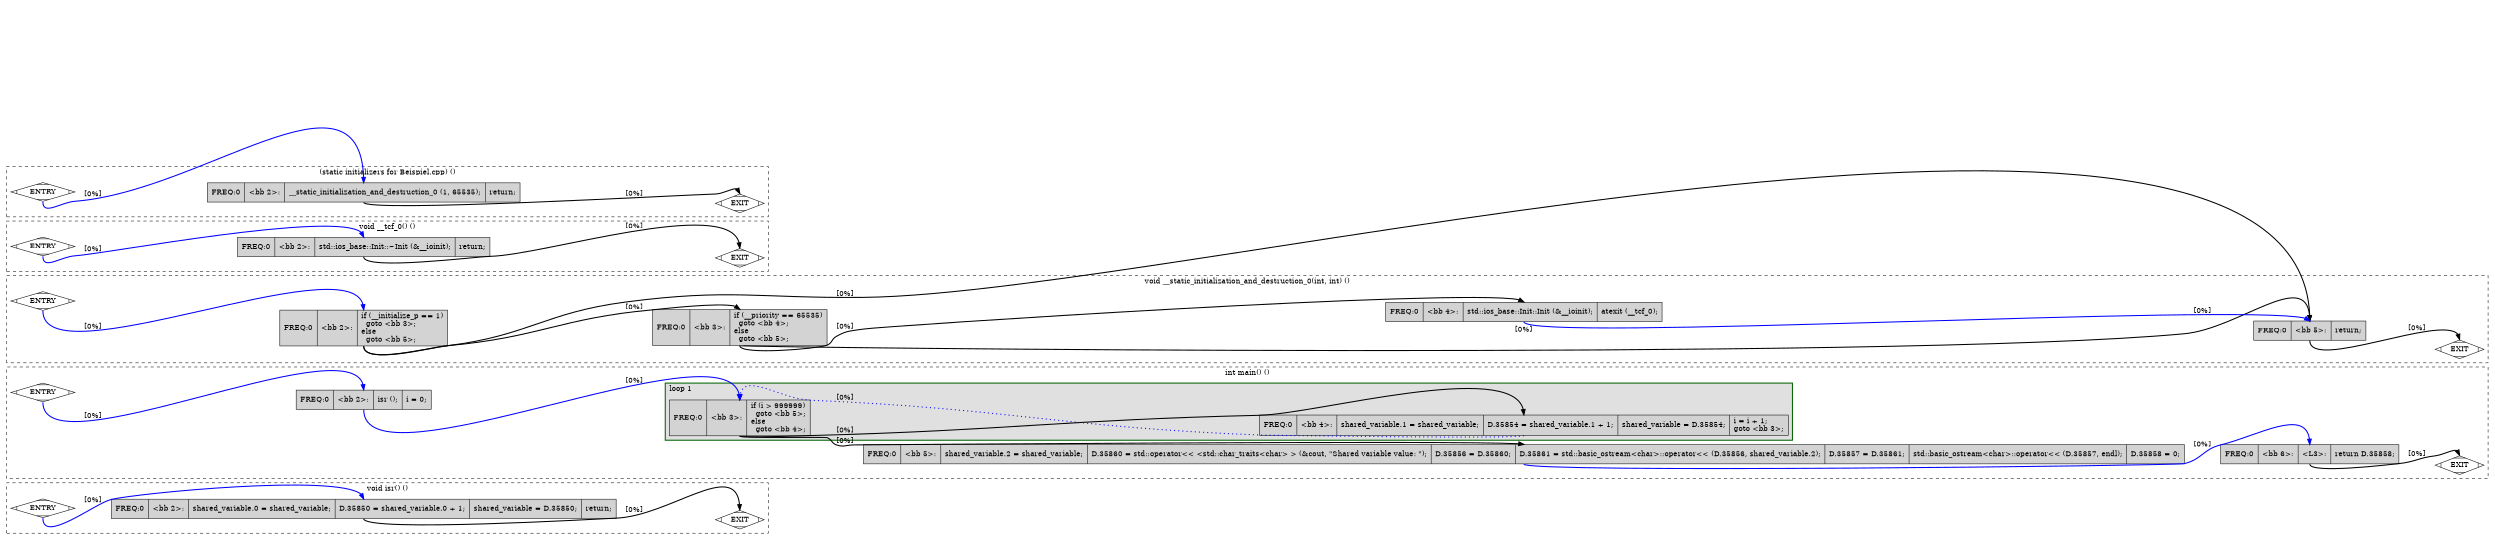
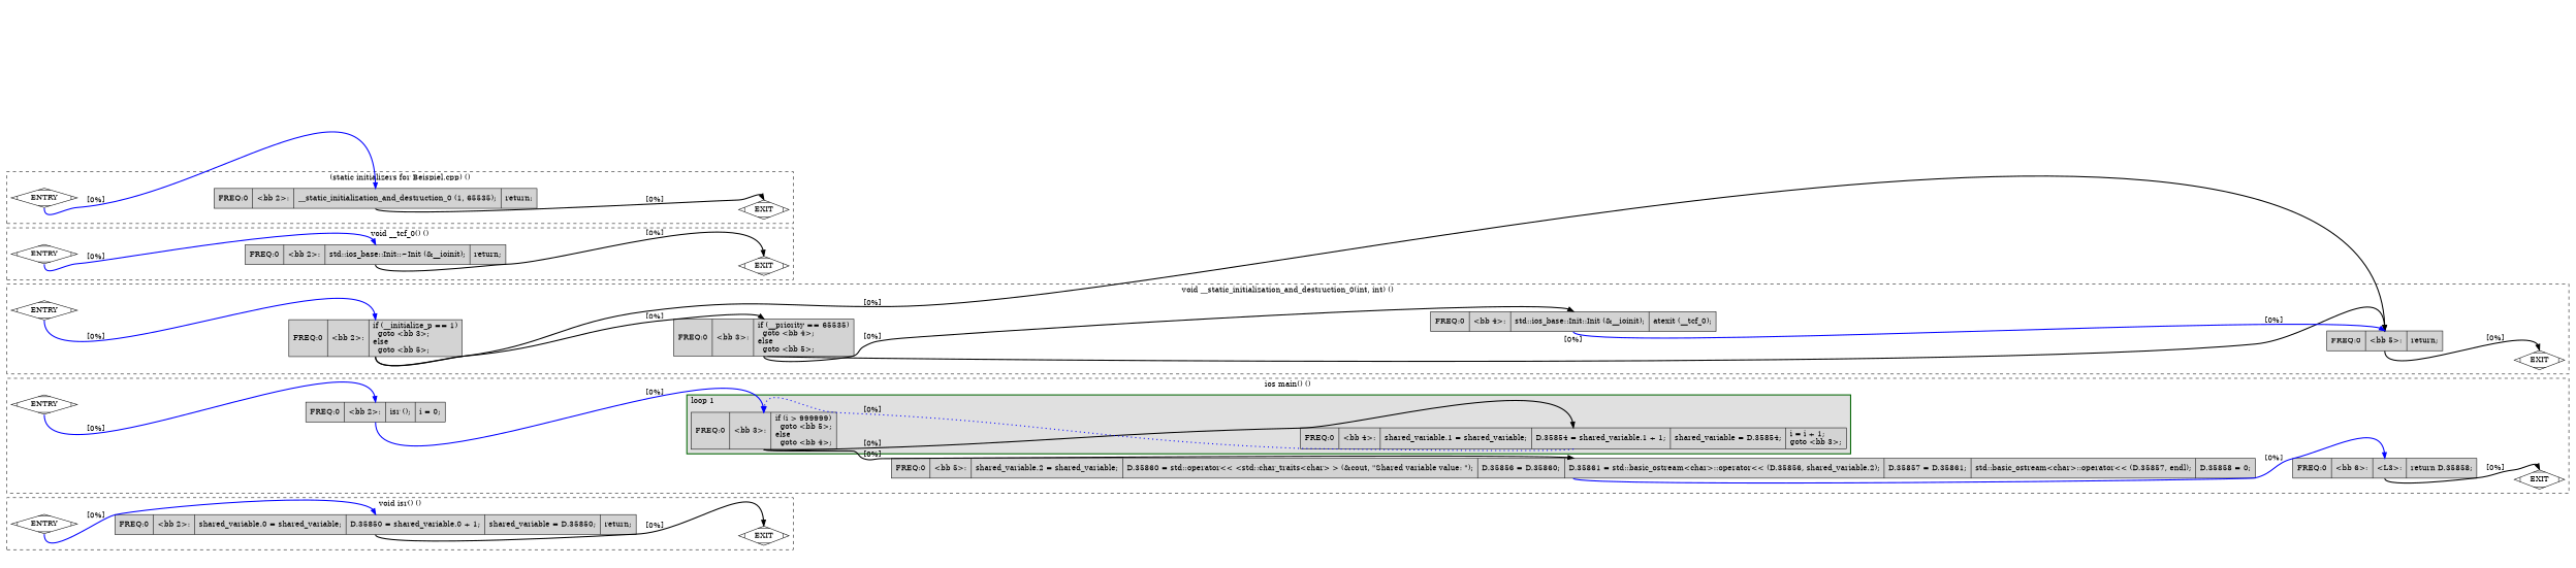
  digraph {
    rankdir=LR
    node [fillcolor=lightgrey shape=record style=filled]
    edge [constraint=true headport=n style="solid,bold" tailport=s color=black weight=10]
    n1 [fillcolor=white label=ENTRY shape=Mdiamond]
    n2 [fillcolor=white label=EXIT shape=Mdiamond]
    n3 [label="{ FREQ:0 |\<bb\ 2\>:\l|shared_variable.0\ =\ shared_variable;\l|D.35850\ =\ shared_variable.0\ +\ 1;\l|shared_variable\ =\ D.35850;\l|return;\l}"]
    n4 [label="{ FREQ:0 |\<bb\ 3\>:\l|if\ (i\ \>\ 999999)\l\ \ goto\ \<bb\ 5\>;\lelse\l\ \ goto\ \<bb\ 4\>;\l}"]
    n5 [label="{ FREQ:0 |\<bb\ 4\>:\l|shared_variable.1\ =\ shared_variable;\l|D.35854\ =\ shared_variable.1\ +\ 1;\l|shared_variable\ =\ D.35854;\l|i\ =\ i\ +\ 1;\lgoto\ \<bb\ 3\>;\l}"]
    n6 [label="{ FREQ:0 |\<bb\ 5\>:\l|shared_variable.2\ =\ shared_variable;\l|D.35860\ =\ std::operator\<\<\ \<std::char_traits\<char\>\ \>\ (&cout,\ \"Shared\ variable\ value:\ \");\l|D.35856\ =\ D.35860;\l|D.35861\ =\ std::basic_ostream\<char\>::operator\<\<\ (D.35856,\ shared_variable.2);\l|D.35857\ =\ D.35861;\l|std::basic_ostream\<char\>::operator\<\<\ (D.35857,\ endl);\l|D.35858\ =\ 0;\l}"]
    n7 [fillcolor=white label=ENTRY shape=Mdiamond]
    n8 [fillcolor=white label=EXIT shape=Mdiamond]
    n9 [label="{ FREQ:0 |\<bb\ 2\>:\l|isr\ ();\l|i\ =\ 0;\l}"]
    n10 [label="{ FREQ:0 |\<bb\ 6\>:\l|\<L3\>:\l|return\ D.35858;\l}"]
    n11 [fillcolor=white label=ENTRY shape=Mdiamond]
    n12 [fillcolor=white label=EXIT shape=Mdiamond]
    n13 [label="{ FREQ:0 |\<bb\ 2\>:\l|if\ (__initialize_p\ ==\ 1)\l\ \ goto\ \<bb\ 3\>;\lelse\l\ \ goto\ \<bb\ 5\>;\l}"]
    n14 [label="{ FREQ:0 |\<bb\ 3\>:\l|if\ (__priority\ ==\ 65535)\l\ \ goto\ \<bb\ 4\>;\lelse\l\ \ goto\ \<bb\ 5\>;\l}"]
    n15 [label="{ FREQ:0 |\<bb\ 5\>:\l|return;\l}"]
    n16 [label="{ FREQ:0 |\<bb\ 4\>:\l|std::ios_base::Init::Init\ (&__ioinit);\l|atexit\ (__tcf_0);\l}"]
    n17 [fillcolor=white label=ENTRY shape=Mdiamond]
    n18 [fillcolor=white label=EXIT shape=Mdiamond]
    n19 [label="{ FREQ:0 |\<bb\ 2\>:\l|std::ios_base::Init::~Init\ (&__ioinit);\l|return;\l}"]
    n20 [fillcolor=white label=ENTRY shape=Mdiamond]
    n21 [fillcolor=white label=EXIT shape=Mdiamond]
    n22 [label="{ FREQ:0 |\<bb\ 2\>:\l|__static_initialization_and_destruction_0\ (1,\ 65535);\l|return;\l}"]
    subgraph cluster_1 {
      color=black
      label="void isr() ()"
      style=dashed
      n1
      n2
      n3
    }
    subgraph cluster_2 {
      color=black
-     label="int main() ()"
+     label="ios main() ()"
      style=dashed
      n6
      n7
      n8
      n9
      n10
      subgraph cluster_3 {
        color=darkgreen
        fillcolor=grey88
        label="loop 1"
        labeljust=l
        penwidth=2
        style=filled
        n4
        n5
      }
    }
    subgraph cluster_4 {
      color=black
      label="void __static_initialization_and_destruction_0(int, int) ()"
      style=dashed
      n11
      n12
      n13
      n14
      n15
      n16
    }
    subgraph cluster_5 {
      color=black
      label="void __tcf_0() ()"
      style=dashed
      n17
      n18
      n19
    }
    subgraph cluster_6 {
      color=black
      label="(static initializers for Beispiel.cpp) ()"
      style=dashed
      n20
      n21
      n22
    }
    n1 -> n2 [style=invis color="" weight=""]
    n1 -> n3 [color=blue label="[0%]" weight=100]
    n3 -> n2 [label="[0%]"]
    n4 -> n5 [label="[0%]"]
    n4 -> n6 [label="[0%]"]
    n5 -> n4 [color=blue constraint=false label="[0%]" style="dotted,bold"]
    n6 -> n10 [color=blue label="[0%]" weight=100]
    n7 -> n8 [style=invis color="" weight=""]
    n7 -> n9 [color=blue label="[0%]" weight=100]
    n9 -> n4 [color=blue label="[0%]" weight=100]
    n10 -> n8 [label="[0%]"]
    n11 -> n12 [style=invis color="" weight=""]
    n11 -> n13 [color=blue label="[0%]" weight=100]
    n13 -> n14 [label="[0%]"]
    n13 -> n15 [label="[0%]"]
    n14 -> n15 [label="[0%]"]
    n14 -> n16 [label="[0%]"]
    n15 -> n12 [label="[0%]"]
    n16 -> n15 [color=blue label="[0%]" weight=100]
    n17 -> n18 [style=invis color="" weight=""]
    n17 -> n19 [color=blue label="[0%]" weight=100]
    n19 -> n18 [label="[0%]"]
    n20 -> n21 [style=invis color="" weight=""]
    n20 -> n22 [color=blue label="[0%]" weight=100]
    n22 -> n21 [label="[0%]"]
  }
